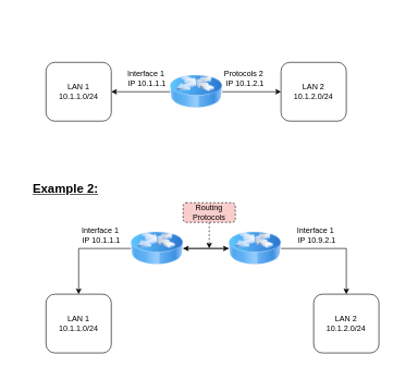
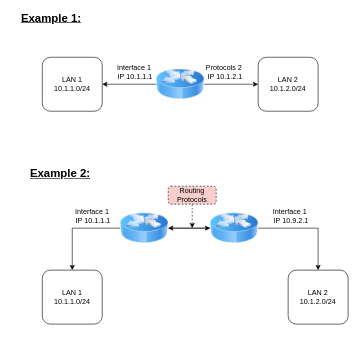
  <mxCell id="0" />
  <mxCell id="1" parent="0" />
  <mxCell id="2" style="edgeStyle=orthogonalEdgeStyle;rounded=0;orthogonalLoop=1;jettySize=auto;html=1;entryX=1;entryY=0.5;entryDx=0;entryDy=0;" edge="1" parent="1" source="4" target="5"><mxGeometry relative="1" as="geometry" /></mxCell>
  <mxCell id="3" style="edgeStyle=orthogonalEdgeStyle;rounded=0;orthogonalLoop=1;jettySize=auto;html=1;entryX=0;entryY=0.5;entryDx=0;entryDy=0;" edge="1" parent="1" source="4" target="6"><mxGeometry relative="1" as="geometry" /></mxCell>
  <mxCell id="4" value="" style="image;html=1;image=img/lib/clip_art/networking/Router_Icon_128x128.png" vertex="1" parent="1"><mxGeometry x="260" y="100" width="80" height="80" as="geometry" /></mxCell>
  <mxCell id="5" value="LAN 1&lt;br&gt;10.1.1.0/24" style="rounded=1;whiteSpace=wrap;html=1;" vertex="1" parent="1"><mxGeometry x="70" y="95" width="100" height="90" as="geometry" /></mxCell>
  <mxCell id="6" value="LAN 2&lt;br&gt;10.1.2.0/24" style="rounded=1;whiteSpace=wrap;html=1;" vertex="1" parent="1"><mxGeometry x="430" y="95" width="100" height="90" as="geometry" /></mxCell>
  <mxCell id="7" value="Interface 1&amp;nbsp;&lt;br&gt;IP 10.1.1.1" style="text;html=1;strokeColor=none;fillColor=none;align=center;verticalAlign=middle;whiteSpace=wrap;rounded=0;" vertex="1" parent="1"><mxGeometry x="180" y="110" width="90" height="20" as="geometry" /></mxCell>
  <mxCell id="8" value="Protocols 2&amp;nbsp;&lt;br&gt;IP 10.1.2.1" style="text;html=1;strokeColor=none;fillColor=none;align=center;verticalAlign=middle;whiteSpace=wrap;rounded=0;" vertex="1" parent="1"><mxGeometry x="330" y="110" width="90" height="20" as="geometry" /></mxCell>
  <mxCell id="9" value="LAN 1&lt;br&gt;10.1.1.0/24" style="rounded=1;whiteSpace=wrap;html=1;" vertex="1" parent="1"><mxGeometry x="70" y="450" width="100" height="90" as="geometry" /></mxCell>
  <mxCell id="10" value="LAN 2&lt;br&gt;10.1.2.0/24" style="rounded=1;whiteSpace=wrap;html=1;" vertex="1" parent="1"><mxGeometry x="480" y="450" width="100" height="90" as="geometry" /></mxCell>
  <mxCell id="11" style="edgeStyle=orthogonalEdgeStyle;rounded=0;orthogonalLoop=1;jettySize=auto;html=1;entryX=0.5;entryY=0;entryDx=0;entryDy=0;" edge="1" parent="1" source="13" target="9"><mxGeometry relative="1" as="geometry" /></mxCell>
  <mxCell id="12" value="" style="edgeStyle=orthogonalEdgeStyle;rounded=0;orthogonalLoop=1;jettySize=auto;html=1;" edge="1" parent="1" source="13" target="16"><mxGeometry relative="1" as="geometry" /></mxCell>
  <mxCell id="13" value="" style="image;html=1;image=img/lib/clip_art/networking/Router_Icon_128x128.png" vertex="1" parent="1"><mxGeometry x="200" y="340" width="80" height="80" as="geometry" /></mxCell>
  <mxCell id="14" style="edgeStyle=orthogonalEdgeStyle;rounded=0;orthogonalLoop=1;jettySize=auto;html=1;entryX=0.5;entryY=0;entryDx=0;entryDy=0;" edge="1" parent="1" source="16" target="10"><mxGeometry relative="1" as="geometry" /></mxCell>
  <mxCell id="15" style="edgeStyle=orthogonalEdgeStyle;rounded=0;orthogonalLoop=1;jettySize=auto;html=1;entryX=1;entryY=0.5;entryDx=0;entryDy=0;" edge="1" parent="1" source="16" target="13"><mxGeometry relative="1" as="geometry" /></mxCell>
  <mxCell id="16" value="" style="image;html=1;image=img/lib/clip_art/networking/Router_Icon_128x128.png" vertex="1" parent="1"><mxGeometry x="350" y="340" width="80" height="80" as="geometry" /></mxCell>
  <mxCell id="17" value="Interface 1&amp;nbsp;&lt;br&gt;IP 10.1.1.1" style="text;html=1;strokeColor=none;fillColor=none;align=center;verticalAlign=middle;whiteSpace=wrap;rounded=0;" vertex="1" parent="1"><mxGeometry x="110" y="350" width="90" height="20" as="geometry" /></mxCell>
  <mxCell id="18" value="Interface 1&amp;nbsp;&lt;br&gt;IP 10.9.2.1" style="text;html=1;strokeColor=none;fillColor=none;align=center;verticalAlign=middle;whiteSpace=wrap;rounded=0;" vertex="1" parent="1"><mxGeometry x="440" y="350" width="90" height="20" as="geometry" /></mxCell>
  <mxCell id="19" style="edgeStyle=orthogonalEdgeStyle;rounded=0;orthogonalLoop=1;jettySize=auto;html=1;dashed=1;" edge="1" parent="1" source="20"><mxGeometry relative="1" as="geometry"><mxPoint x="320" y="380" as="targetPoint" /></mxGeometry></mxCell>
  <mxCell id="20" value="Routing Protocols" style="rounded=1;whiteSpace=wrap;html=1;dashed=1;fillColor=#f8cecc;" vertex="1" parent="1"><mxGeometry x="280" y="310" width="80" height="30" as="geometry" /></mxCell>
+ <mxCell id="21" value="&lt;font style=&quot;font-size: 19px&quot;&gt;&lt;b&gt;&lt;u&gt;Example 1:&lt;/u&gt;&lt;/b&gt;&lt;/font&gt;" style="text;html=1;strokeColor=none;fillColor=none;align=center;verticalAlign=middle;whiteSpace=wrap;rounded=0;dashed=1;" vertex="1" parent="1"><mxGeometry x="20" y="20" width="130" height="20" as="geometry" /></mxCell>
  <mxCell id="22" value="&lt;font style=&quot;font-size: 19px&quot;&gt;&lt;b&gt;&lt;u&gt;Example 2:&lt;/u&gt;&lt;/b&gt;&lt;/font&gt;" style="text;html=1;strokeColor=none;fillColor=none;align=center;verticalAlign=middle;whiteSpace=wrap;rounded=0;dashed=1;" vertex="1" parent="1"><mxGeometry x="35" y="280" width="130" height="20" as="geometry" /></mxCell>
